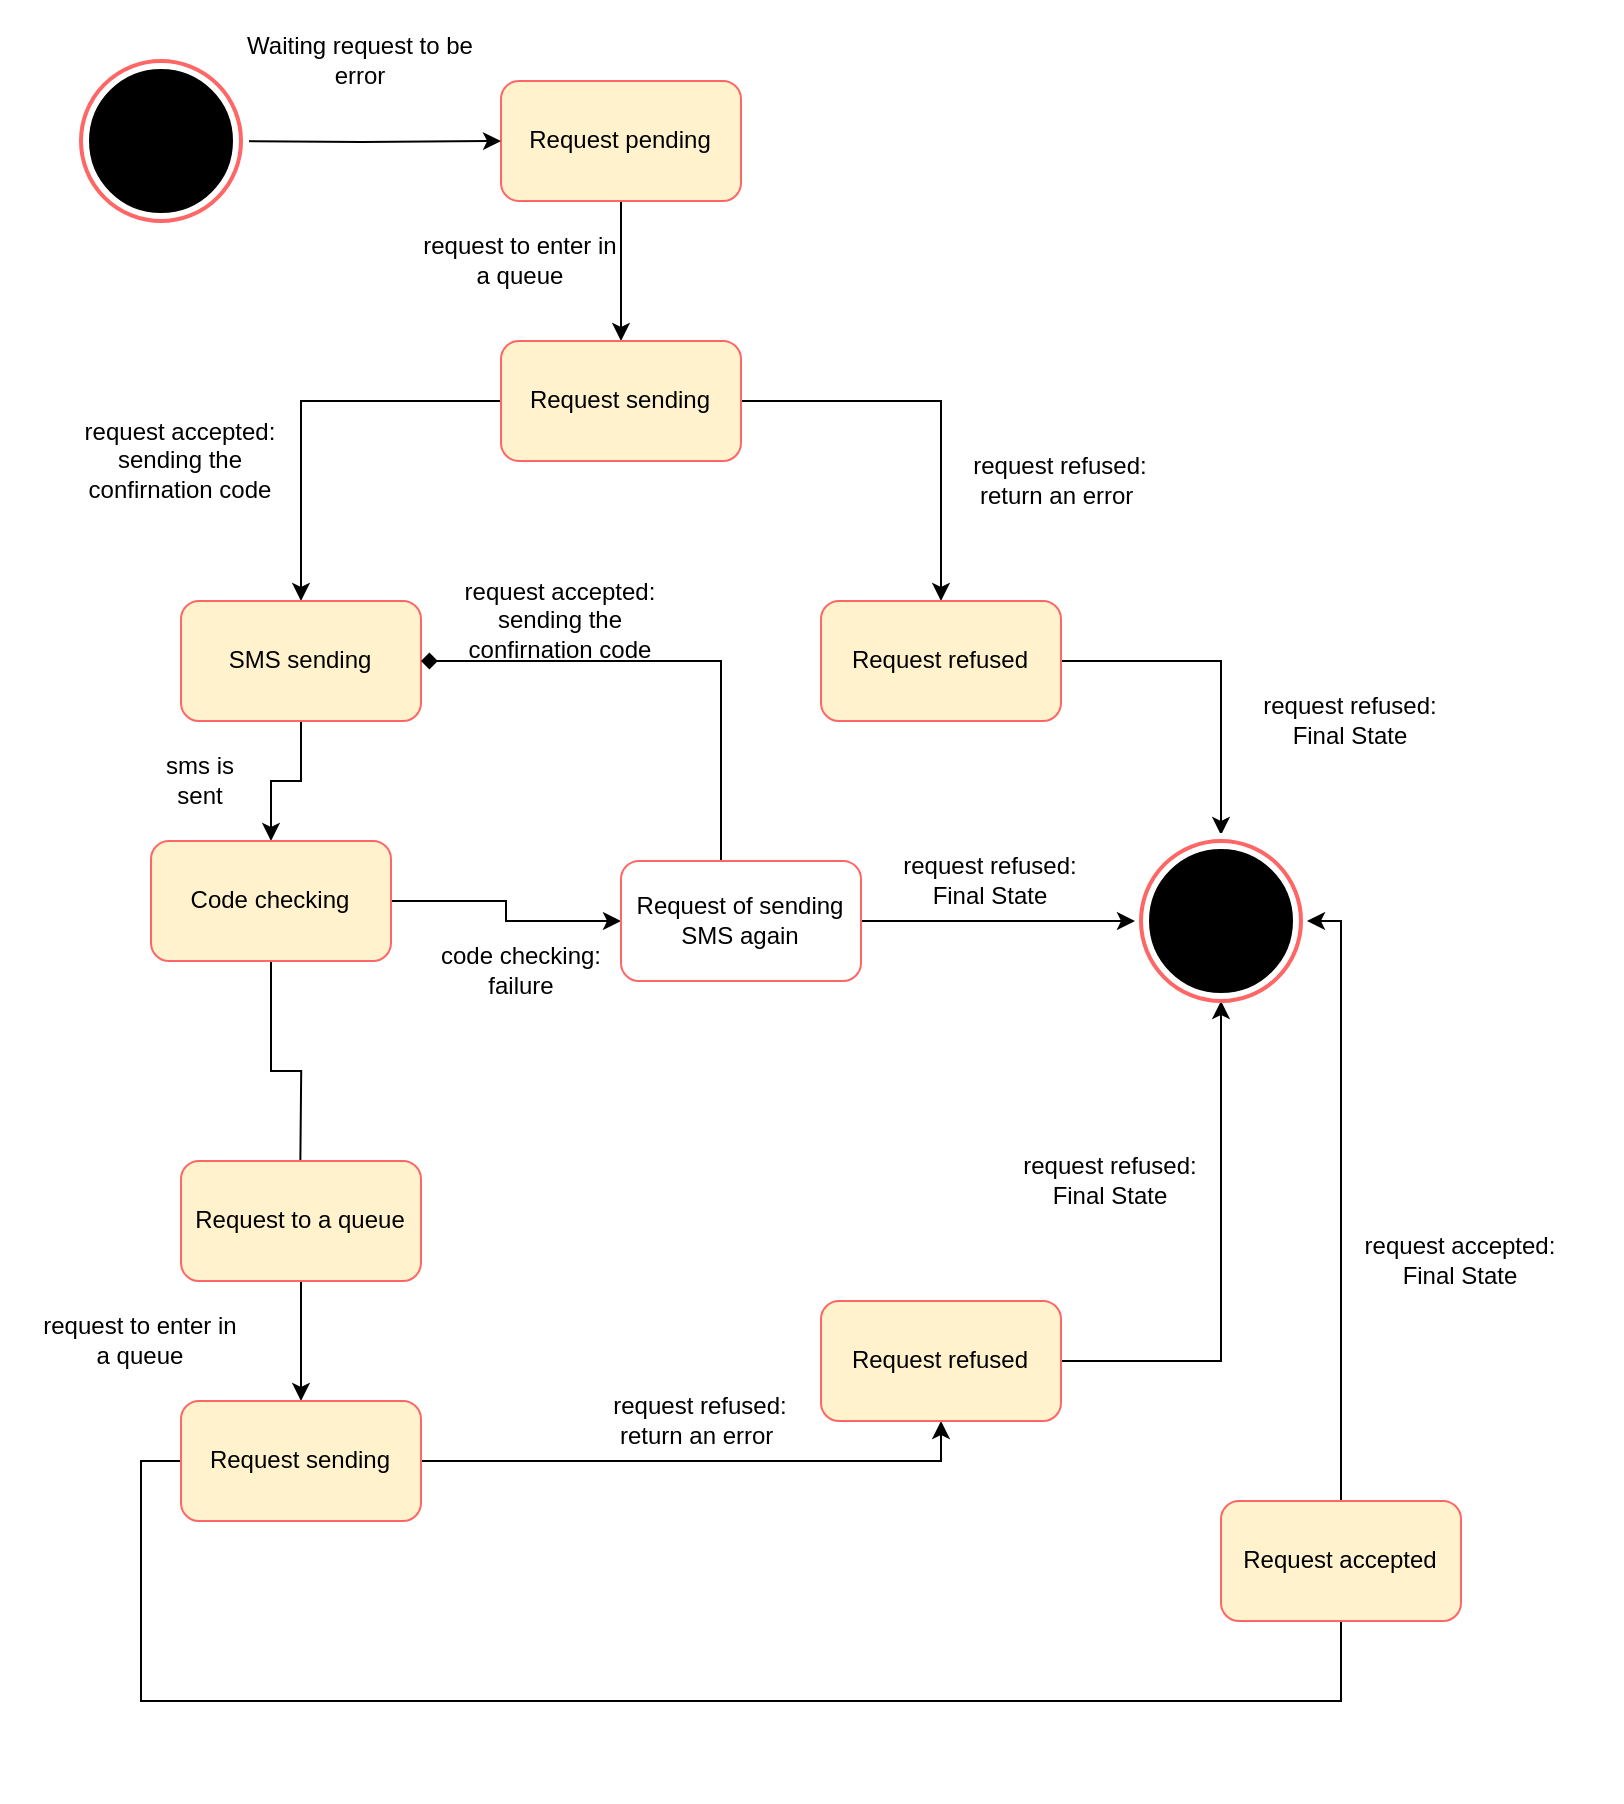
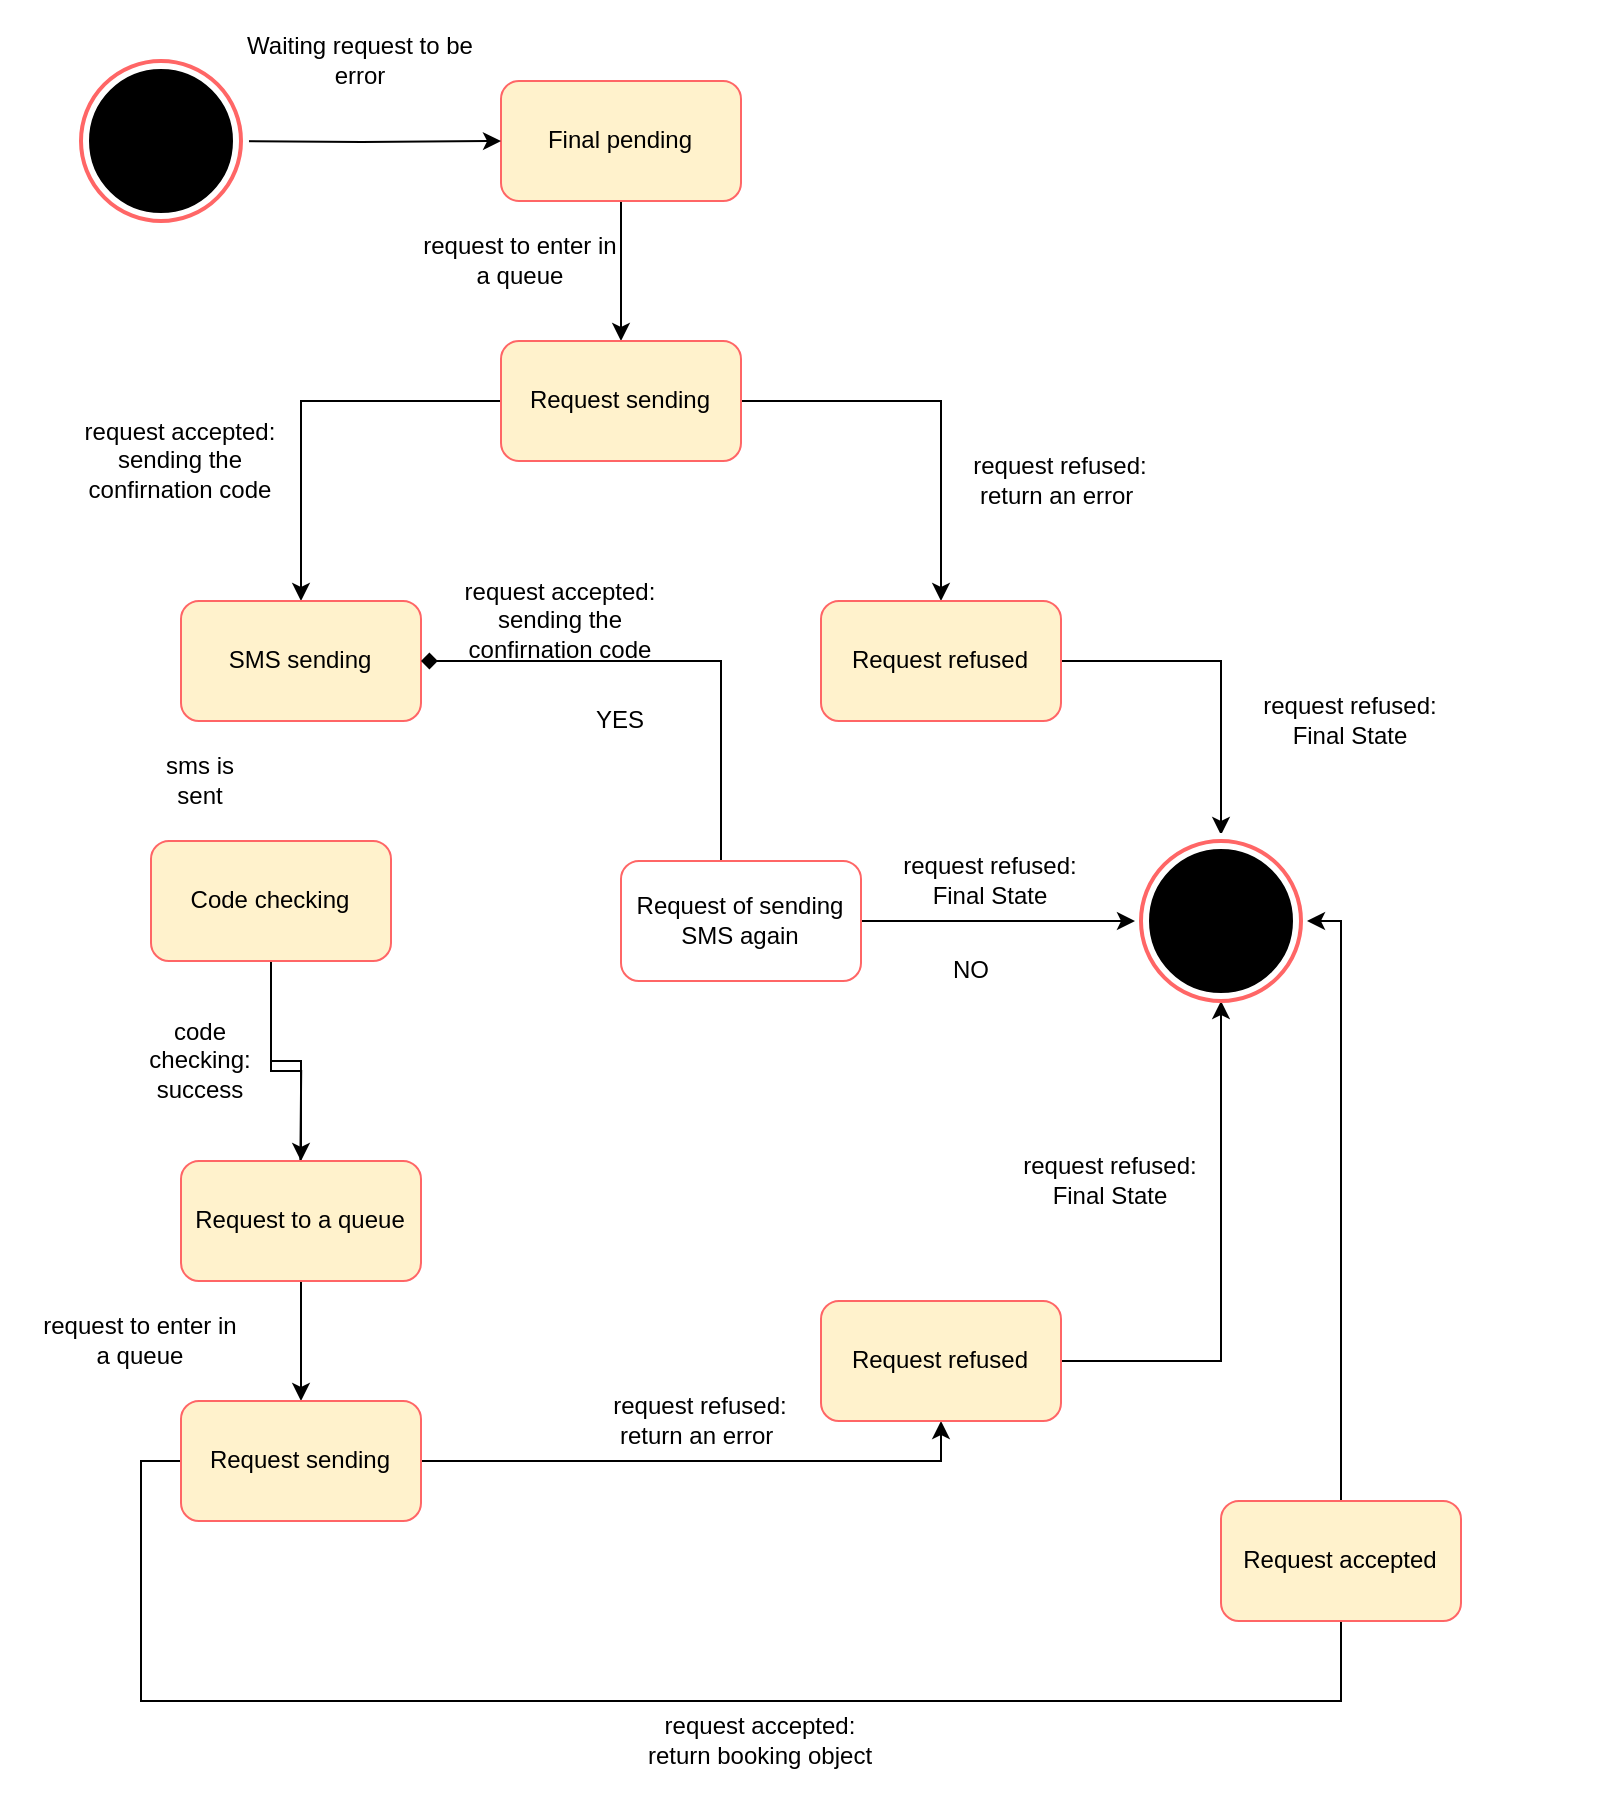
  <mxCell id="0" />
  <mxCell id="1" parent="0" />
  <mxCell id="2" style="edgeStyle=orthogonalEdgeStyle;rounded=0;orthogonalLoop=1;jettySize=auto;html=1;entryX=0.5;entryY=0;entryDx=0;entryDy=0;" edge="1" parent="1" source="3" target="6"><mxGeometry relative="1" as="geometry" /></mxCell>
- <mxCell id="3" value="Request pending" style="rounded=1;whiteSpace=wrap;html=1;fillColor=#fff2cc;strokeColor=#FF6666;" vertex="1" parent="1"><mxGeometry x="250" y="40" width="120" height="60" as="geometry" /></mxCell>
+ <mxCell id="3" value="Final pending" style="rounded=1;whiteSpace=wrap;html=1;fillColor=#fff2cc;strokeColor=#FF6666;" vertex="1" parent="1"><mxGeometry x="250" y="40" width="120" height="60" as="geometry" /></mxCell>
  <mxCell id="4" style="edgeStyle=orthogonalEdgeStyle;rounded=0;orthogonalLoop=1;jettySize=auto;html=1;exitX=1;exitY=0.5;exitDx=0;exitDy=0;entryX=0.5;entryY=0;entryDx=0;entryDy=0;" edge="1" parent="1" source="6" target="10"><mxGeometry relative="1" as="geometry" /></mxCell>
  <mxCell id="5" style="edgeStyle=orthogonalEdgeStyle;rounded=0;orthogonalLoop=1;jettySize=auto;html=1;exitX=0;exitY=0.5;exitDx=0;exitDy=0;entryX=0.5;entryY=0;entryDx=0;entryDy=0;" edge="1" parent="1" source="6" target="8"><mxGeometry relative="1" as="geometry" /></mxCell>
  <mxCell id="6" value="Request sending" style="rounded=1;whiteSpace=wrap;html=1;strokeColor=#FF6666;fillColor=#FFF2CC;" vertex="1" parent="1"><mxGeometry x="250" y="170" width="120" height="60" as="geometry" /></mxCell>
- <mxCell id="7" style="edgeStyle=orthogonalEdgeStyle;rounded=0;orthogonalLoop=1;jettySize=auto;html=1;exitX=0.5;exitY=1;exitDx=0;exitDy=0;entryX=0.5;entryY=0;entryDx=0;entryDy=0;" edge="1" parent="1" source="8" target="21"><mxGeometry relative="1" as="geometry" /></mxCell>
  <mxCell id="8" value="SMS sending" style="rounded=1;whiteSpace=wrap;html=1;strokeColor=#FF6666;fillColor=#FFF2CC;" vertex="1" parent="1"><mxGeometry x="90" y="300" width="120" height="60" as="geometry" /></mxCell>
  <mxCell id="9" style="edgeStyle=orthogonalEdgeStyle;rounded=0;orthogonalLoop=1;jettySize=auto;html=1;exitX=0;exitY=0.5;exitDx=0;exitDy=0;entryX=0.5;entryY=0;entryDx=0;entryDy=0;" edge="1" parent="1" source="10" target="11"><mxGeometry relative="1" as="geometry"><Array as="points"><mxPoint x="610" y="330" /></Array></mxGeometry></mxCell>
  <mxCell id="10" value="Request refused" style="rounded=1;whiteSpace=wrap;html=1;strokeColor=#FF6666;fillColor=#FFF2CC;" vertex="1" parent="1"><mxGeometry x="410" y="300" width="120" height="60" as="geometry" /></mxCell>
  <mxCell id="11" value="" style="ellipse;whiteSpace=wrap;html=1;aspect=fixed;strokeWidth=8;strokeColor=#FFFFFF;perimeterSpacing=3;fillColor=#000000;" vertex="1" parent="1"><mxGeometry x="570" y="420" width="80" height="80" as="geometry" /></mxCell>
  <mxCell id="12" style="edgeStyle=orthogonalEdgeStyle;rounded=0;orthogonalLoop=1;jettySize=auto;html=1;entryX=0;entryY=0.5;entryDx=0;entryDy=0;" edge="1" parent="1" target="3"><mxGeometry relative="1" as="geometry"><mxPoint x="110" y="70" as="sourcePoint" /></mxGeometry></mxCell>
  <mxCell id="13" value="Waiting request to be error" style="text;html=1;strokeColor=none;fillColor=none;align=center;verticalAlign=middle;whiteSpace=wrap;rounded=0;" vertex="1" parent="1"><mxGeometry x="120" y="20" width="120" height="20" as="geometry" /></mxCell>
  <mxCell id="14" value="request to enter in a queue" style="text;html=1;strokeColor=none;fillColor=none;align=center;verticalAlign=middle;whiteSpace=wrap;rounded=0;" vertex="1" parent="1"><mxGeometry x="210" y="120" width="100" height="20" as="geometry" /></mxCell>
  <mxCell id="15" value="request accepted: sending the confirnation code" style="text;html=1;strokeColor=none;fillColor=none;align=center;verticalAlign=middle;whiteSpace=wrap;rounded=0;" vertex="1" parent="1"><mxGeometry x="30" y="220" width="120" height="20" as="geometry" /></mxCell>
  <mxCell id="16" value="request refused: return an error&amp;nbsp;" style="text;html=1;strokeColor=none;fillColor=none;align=center;verticalAlign=middle;whiteSpace=wrap;rounded=0;" vertex="1" parent="1"><mxGeometry x="470" y="230" width="120" height="20" as="geometry" /></mxCell>
  <mxCell id="17" value="request refused: Final State" style="text;html=1;strokeColor=none;fillColor=none;align=center;verticalAlign=middle;whiteSpace=wrap;rounded=0;" vertex="1" parent="1"><mxGeometry x="620" y="350" width="110" height="20" as="geometry" /></mxCell>
- <mxCell id="18" value="request accepted: Final State" style="text;html=1;strokeColor=none;fillColor=none;align=center;verticalAlign=middle;whiteSpace=wrap;rounded=0;" vertex="1" parent="1"><mxGeometry x="670" y="620" width="120" height="20" as="geometry" /></mxCell>
  <mxCell id="19" style="edgeStyle=orthogonalEdgeStyle;rounded=0;orthogonalLoop=1;jettySize=auto;html=1;exitX=0.5;exitY=1;exitDx=0;exitDy=0;" edge="1" parent="1" source="21"><mxGeometry relative="1" as="geometry"><mxPoint x="149.588" y="590" as="targetPoint" /></mxGeometry></mxCell>
- <mxCell id="20" style="edgeStyle=orthogonalEdgeStyle;rounded=0;orthogonalLoop=1;jettySize=auto;html=1;entryX=0;entryY=0.5;entryDx=0;entryDy=0;" edge="1" parent="1" source="21" target="26"><mxGeometry relative="1" as="geometry" /></mxCell>
+ <mxCell id="20" style="edgeStyle=orthogonalEdgeStyle;rounded=0;orthogonalLoop=1;jettySize=auto;html=1;" edge="1" parent="1" source="21" target="23"><mxGeometry relative="1" as="geometry" /></mxCell>
  <mxCell id="21" value="Code checking" style="rounded=1;whiteSpace=wrap;html=1;strokeWidth=1;strokeColor=#FF6666;fillColor=#FFF2CC;" vertex="1" parent="1"><mxGeometry x="75" y="420" width="120" height="60" as="geometry" /></mxCell>
  <mxCell id="22" style="edgeStyle=orthogonalEdgeStyle;rounded=0;orthogonalLoop=1;jettySize=auto;html=1;exitX=0.5;exitY=1;exitDx=0;exitDy=0;entryX=0.5;entryY=0;entryDx=0;entryDy=0;" edge="1" parent="1" source="23" target="36"><mxGeometry relative="1" as="geometry" /></mxCell>
  <mxCell id="23" value="Request to a queue" style="rounded=1;whiteSpace=wrap;html=1;strokeWidth=1;strokeColor=#FF6666;fillColor=#FFF2CC;" vertex="1" parent="1"><mxGeometry x="90" y="580" width="120" height="60" as="geometry" /></mxCell>
  <mxCell id="24" style="edgeStyle=orthogonalEdgeStyle;rounded=0;orthogonalLoop=1;jettySize=auto;html=1;entryX=1;entryY=0.5;entryDx=0;entryDy=0;endArrow=diamond;" edge="1" parent="1" source="26" target="8"><mxGeometry relative="1" as="geometry"><Array as="points"><mxPoint x="360" y="330" /></Array></mxGeometry></mxCell>
  <mxCell id="25" style="edgeStyle=orthogonalEdgeStyle;rounded=0;orthogonalLoop=1;jettySize=auto;html=1;entryX=0;entryY=0.5;entryDx=0;entryDy=0;" edge="1" parent="1" source="26" target="11"><mxGeometry relative="1" as="geometry" /></mxCell>
  <mxCell id="26" value="Request of sending SMS again" style="rounded=1;whiteSpace=wrap;html=1;strokeWidth=1;strokeColor=#FF6666;fillColor=#ffffff;" vertex="1" parent="1"><mxGeometry x="310" y="430" width="120" height="60" as="geometry" /></mxCell>
- <mxCell id="27" value="code checking:&lt;br&gt;failure" style="text;html=1;align=center;verticalAlign=middle;resizable=0;points=[];autosize=1;" vertex="1" parent="1"><mxGeometry x="210" y="470" width="100" height="30" as="geometry" /></mxCell>
+ <mxCell id="28" value="YES" style="text;html=1;strokeColor=none;fillColor=none;align=center;verticalAlign=middle;whiteSpace=wrap;rounded=0;" vertex="1" parent="1"><mxGeometry x="290" y="350" width="40" height="20" as="geometry" /></mxCell>
+ <mxCell id="29" value="NO" style="text;html=1;align=center;verticalAlign=middle;resizable=0;points=[];autosize=1;" vertex="1" parent="1"><mxGeometry x="470" y="475" width="30" height="20" as="geometry" /></mxCell>
  <mxCell id="30" value="request refused: Final State" style="text;html=1;strokeColor=none;fillColor=none;align=center;verticalAlign=middle;whiteSpace=wrap;rounded=0;" vertex="1" parent="1"><mxGeometry x="440" y="430" width="110" height="20" as="geometry" /></mxCell>
  <mxCell id="31" value="request accepted: sending the confirnation code" style="text;html=1;strokeColor=none;fillColor=none;align=center;verticalAlign=middle;whiteSpace=wrap;rounded=0;" vertex="1" parent="1"><mxGeometry x="220" y="300" width="120" height="20" as="geometry" /></mxCell>
  <mxCell id="32" value="sms is sent" style="text;html=1;strokeColor=none;fillColor=none;align=center;verticalAlign=middle;whiteSpace=wrap;rounded=0;" vertex="1" parent="1"><mxGeometry x="80" y="380" width="40" height="20" as="geometry" /></mxCell>
+ <mxCell id="33" value="code checking: success" style="text;html=1;strokeColor=none;fillColor=none;align=center;verticalAlign=middle;whiteSpace=wrap;rounded=0;" vertex="1" parent="1"><mxGeometry x="80" y="520" width="40" height="20" as="geometry" /></mxCell>
  <mxCell id="34" style="edgeStyle=orthogonalEdgeStyle;rounded=0;orthogonalLoop=1;jettySize=auto;html=1;exitX=1;exitY=0.5;exitDx=0;exitDy=0;entryX=0.5;entryY=1;entryDx=0;entryDy=0;" edge="1" parent="1" source="36" target="40"><mxGeometry relative="1" as="geometry" /></mxCell>
  <mxCell id="35" style="edgeStyle=orthogonalEdgeStyle;rounded=0;orthogonalLoop=1;jettySize=auto;html=1;exitX=0;exitY=0.5;exitDx=0;exitDy=0;entryX=0.5;entryY=0;entryDx=0;entryDy=0;" edge="1" parent="1" source="36" target="38"><mxGeometry relative="1" as="geometry"><Array as="points"><mxPoint x="70" y="730" /><mxPoint x="70" y="850" /><mxPoint x="670" y="850" /></Array></mxGeometry></mxCell>
  <mxCell id="36" value="Request sending" style="rounded=1;whiteSpace=wrap;html=1;strokeColor=#FF6666;fillColor=#FFF2CC;" vertex="1" parent="1"><mxGeometry x="90" y="700" width="120" height="60" as="geometry" /></mxCell>
  <mxCell id="37" style="edgeStyle=orthogonalEdgeStyle;rounded=0;orthogonalLoop=1;jettySize=auto;html=1;exitX=0.5;exitY=0;exitDx=0;exitDy=0;entryX=1;entryY=0.5;entryDx=0;entryDy=0;" edge="1" parent="1" source="38" target="11"><mxGeometry relative="1" as="geometry"><Array as="points"><mxPoint x="670" y="460" /></Array></mxGeometry></mxCell>
  <mxCell id="38" value="Request accepted" style="rounded=1;whiteSpace=wrap;html=1;strokeColor=#FF6666;fillColor=#FFF2CC;" vertex="1" parent="1"><mxGeometry x="610" y="750" width="120" height="60" as="geometry" /></mxCell>
  <mxCell id="39" style="edgeStyle=orthogonalEdgeStyle;rounded=0;orthogonalLoop=1;jettySize=auto;html=1;entryX=0.5;entryY=1;entryDx=0;entryDy=0;" edge="1" parent="1" source="40" target="45"><mxGeometry relative="1" as="geometry"><mxPoint x="610" y="510" as="targetPoint" /></mxGeometry></mxCell>
  <mxCell id="40" value="Request refused" style="rounded=1;whiteSpace=wrap;html=1;strokeColor=#FF6666;fillColor=#FFF2CC;" vertex="1" parent="1"><mxGeometry x="410" y="650" width="120" height="60" as="geometry" /></mxCell>
  <mxCell id="41" value="request to enter in a queue" style="text;html=1;strokeColor=none;fillColor=none;align=center;verticalAlign=middle;whiteSpace=wrap;rounded=0;" vertex="1" parent="1"><mxGeometry x="20" y="660" width="100" height="20" as="geometry" /></mxCell>
+ <mxCell id="42" value="request accepted: return booking object" style="text;html=1;strokeColor=none;fillColor=none;align=center;verticalAlign=middle;whiteSpace=wrap;rounded=0;" vertex="1" parent="1"><mxGeometry x="320" y="860" width="120" height="20" as="geometry" /></mxCell>
  <mxCell id="43" value="request refused: return an error&amp;nbsp;" style="text;html=1;strokeColor=none;fillColor=none;align=center;verticalAlign=middle;whiteSpace=wrap;rounded=0;" vertex="1" parent="1"><mxGeometry x="290" y="700" width="120" height="20" as="geometry" /></mxCell>
  <mxCell id="44" value="request refused: Final State" style="text;html=1;strokeColor=none;fillColor=none;align=center;verticalAlign=middle;whiteSpace=wrap;rounded=0;" vertex="1" parent="1"><mxGeometry x="500" y="580" width="110" height="20" as="geometry" /></mxCell>
  <mxCell id="45" value="" style="ellipse;whiteSpace=wrap;html=1;aspect=fixed;strokeWidth=2;fillColor=none;strokeColor=#FF6666;" vertex="1" parent="1"><mxGeometry x="570" y="420" width="80" height="80" as="geometry" /></mxCell>
  <mxCell id="46" value="" style="ellipse;whiteSpace=wrap;html=1;aspect=fixed;strokeWidth=8;strokeColor=#FFFFFF;perimeterSpacing=3;fillColor=#000000;" vertex="1" parent="1"><mxGeometry x="40" y="30" width="80" height="80" as="geometry" /></mxCell>
  <mxCell id="47" value="" style="ellipse;whiteSpace=wrap;html=1;aspect=fixed;strokeWidth=2;fillColor=none;strokeColor=#FF6666;" vertex="1" parent="1"><mxGeometry x="40" y="30" width="80" height="80" as="geometry" /></mxCell>
